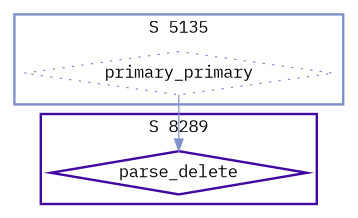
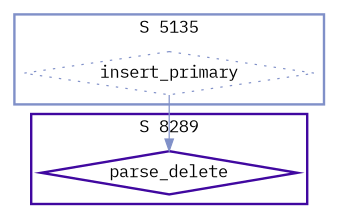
  digraph {
    fontname="IBM Plex Mono"
    node [shape=diamond fontname="IBM Plex Mono"]
-   n1 [color="#8090C8" label=primary_primary style=dotted]
+   n1 [color="#8090C8" label=insert_primary style=dotted]
    n2 [color="#4008A0" label=parse_delete style=bold]
    subgraph cluster_1 {
      color="#8090C8"
      label="S 5135"
      style=bold
      n1
    }
    subgraph cluster_2 {
      color="#4008A0"
      label="S 8289"
      style=bold
      n2
    }
    n1 -> n2 [color="#8090C8" fontname="IBM Plex Mono"]
  }
